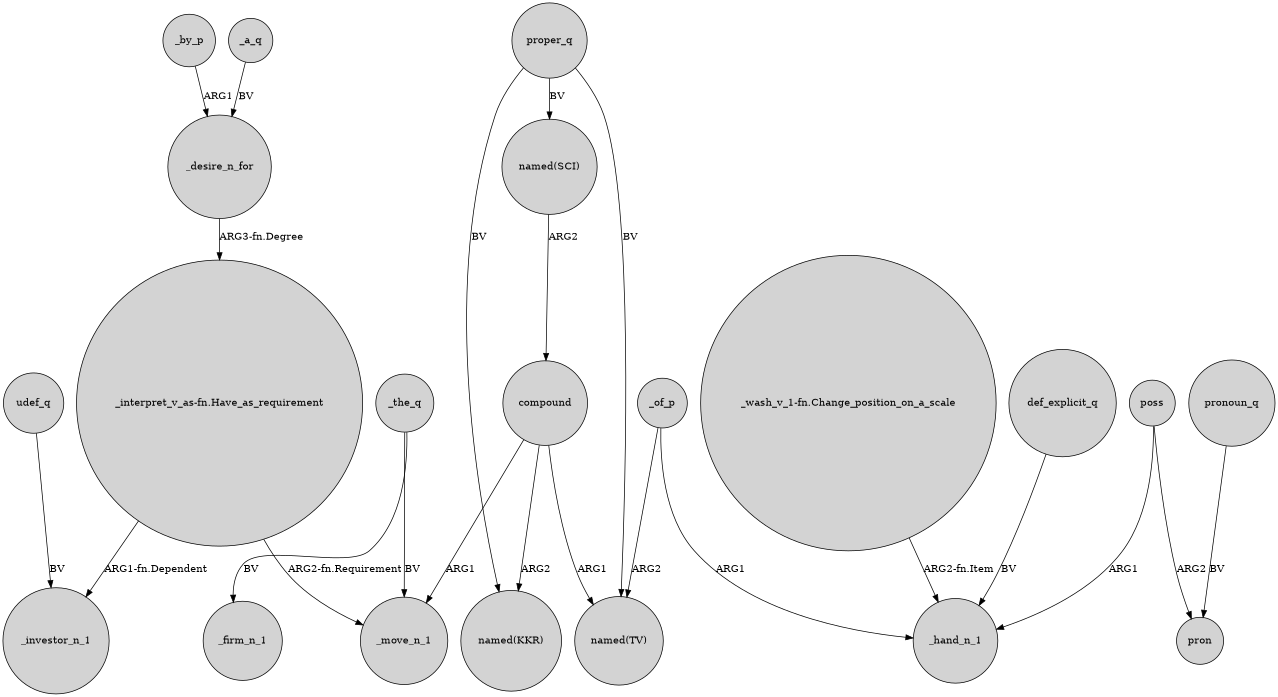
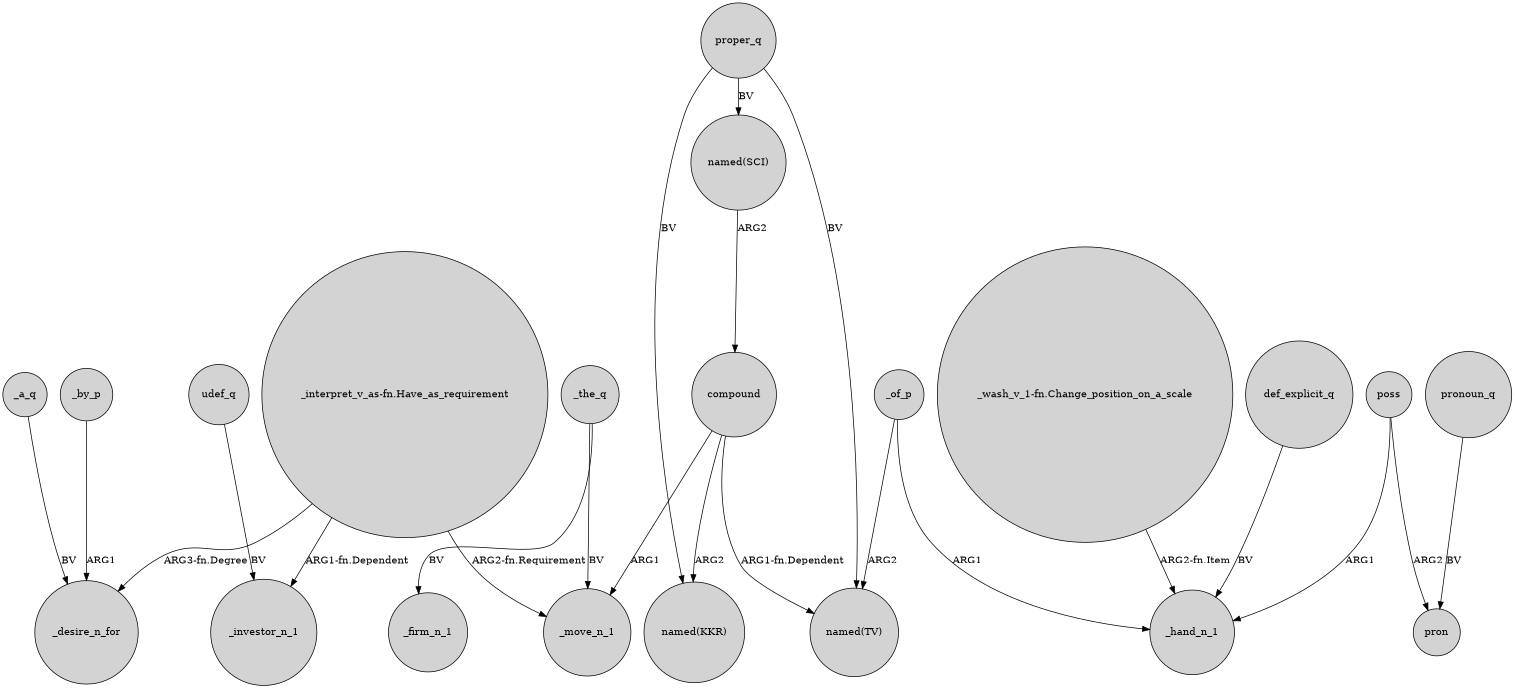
  digraph {
    node [shape=circle style=filled]
    compound
    _move_n_1
    "named(TV)"
    "named(KKR)"
    "named(SCI)"
    _a_q
    _desire_n_for
    "_wash_v_1-fn.Change_position_on_a_scale"
    _hand_n_1
    "_interpret_v_as-fn.Have_as_requirement"
    _investor_n_1
    proper_q
    pronoun_q
    pron
    _of_p
    poss
    _by_p
    _the_q
    _firm_n_1
    def_explicit_q
    udef_q
    compound -> _move_n_1 [label=ARG1]
-   compound -> "named(TV)" [label=ARG1]
+   compound -> "named(TV)" [label="ARG1-fn.Dependent"]
    compound -> "named(KKR)" [label=ARG2]
    "named(SCI)" -> compound [label=ARG2]
    _a_q -> _desire_n_for [label=BV]
    "_wash_v_1-fn.Change_position_on_a_scale" -> _hand_n_1 [label="ARG2-fn.Item"]
    "_interpret_v_as-fn.Have_as_requirement" -> _move_n_1 [label="ARG2-fn.Requirement"]
-   _desire_n_for -> "_interpret_v_as-fn.Have_as_requirement" [label="ARG3-fn.Degree"]
+   "_interpret_v_as-fn.Have_as_requirement" -> _desire_n_for [label="ARG3-fn.Degree"]
    "_interpret_v_as-fn.Have_as_requirement" -> _investor_n_1 [label="ARG1-fn.Dependent"]
    proper_q -> "named(TV)" [label=BV]
    proper_q -> "named(KKR)" [label=BV]
    proper_q -> "named(SCI)" [label=BV]
    pronoun_q -> pron [label=BV]
    _of_p -> "named(TV)" [label=ARG2]
    _of_p -> _hand_n_1 [label=ARG1]
    poss -> _hand_n_1 [label=ARG1]
    poss -> pron [label=ARG2]
    _by_p -> _desire_n_for [label=ARG1]
    _the_q -> _move_n_1 [label=BV]
    _the_q -> _firm_n_1 [label=BV]
    def_explicit_q -> _hand_n_1 [label=BV]
    udef_q -> _investor_n_1 [label=BV]
  }
